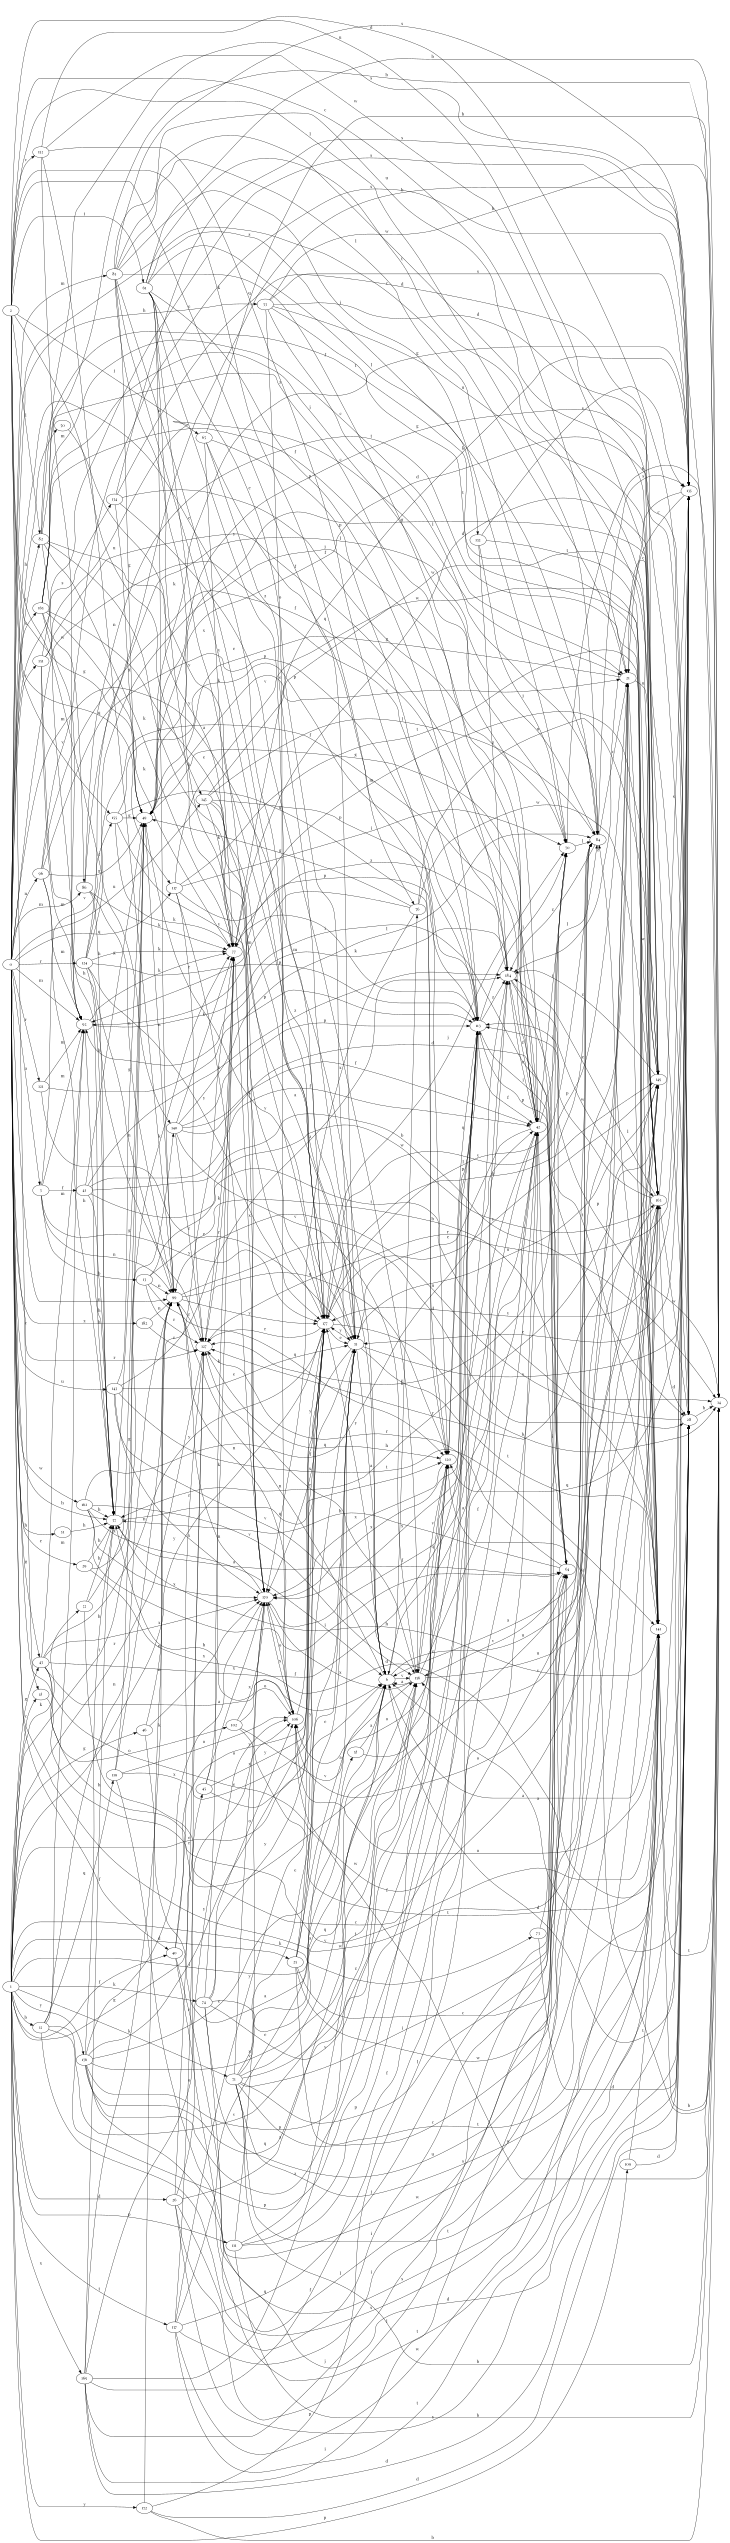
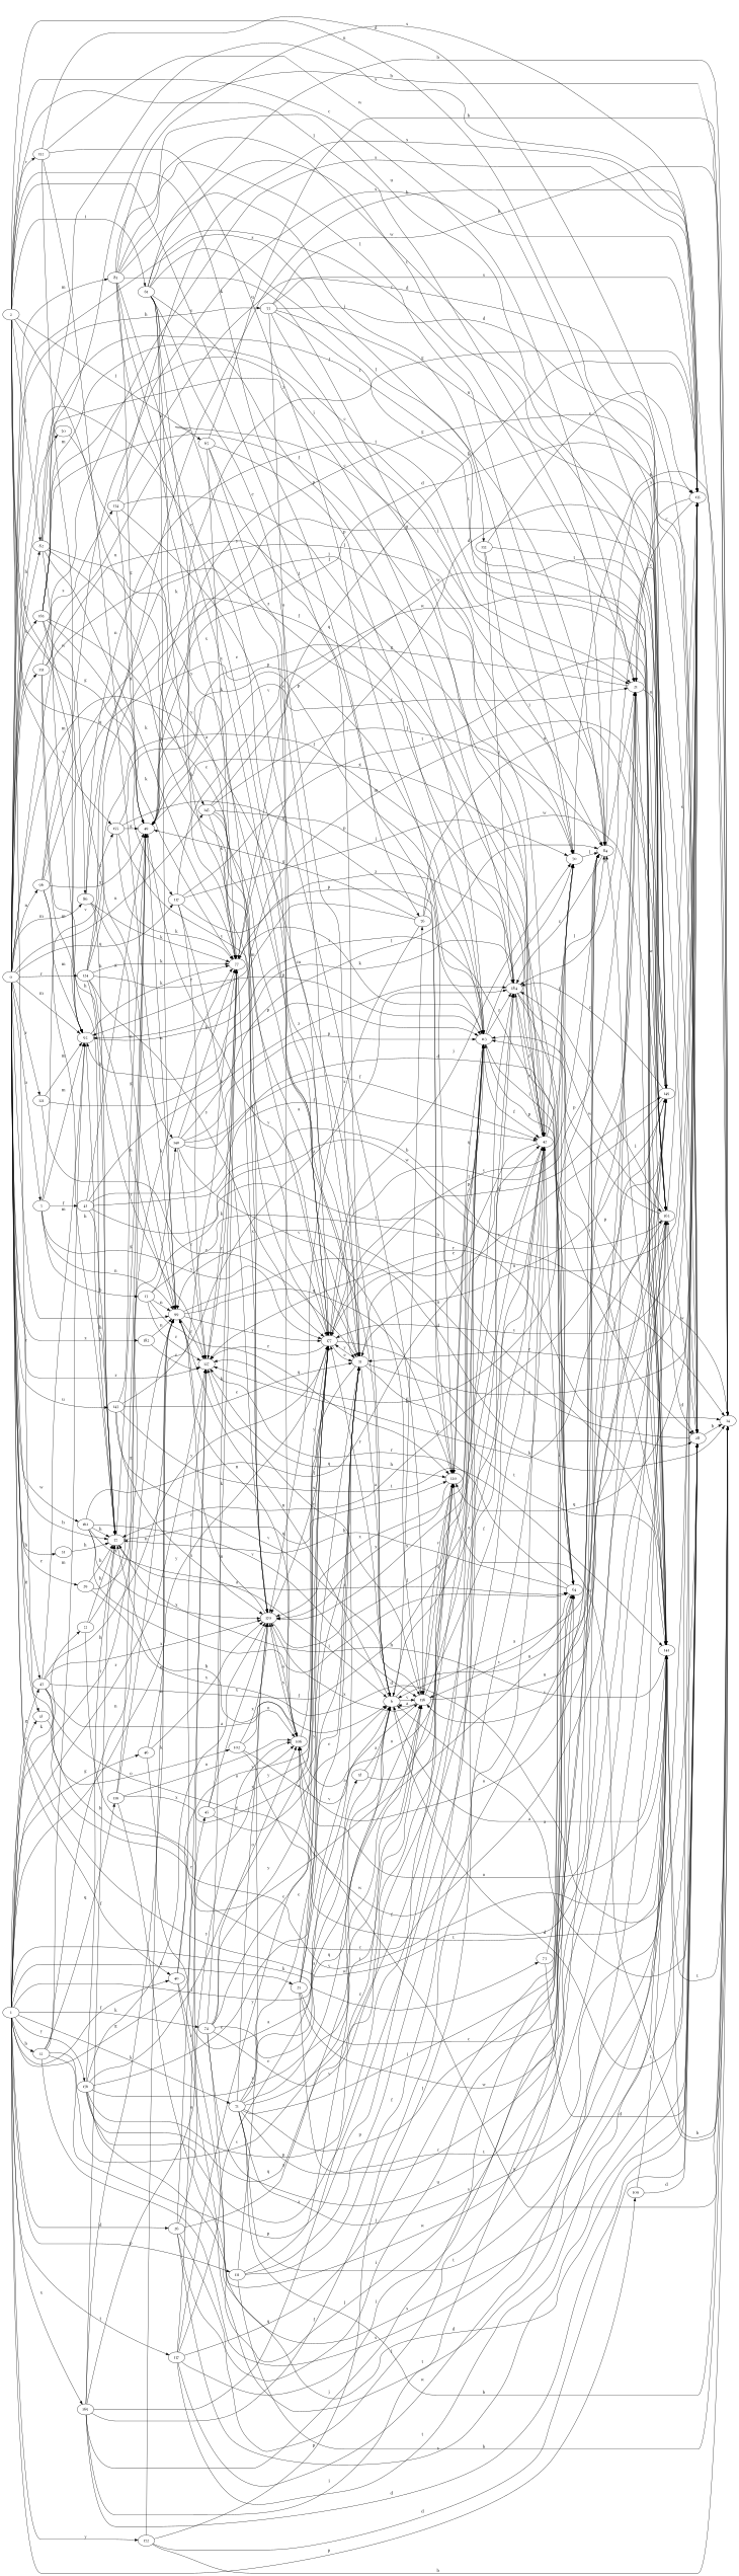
  strict digraph {
    fontname="Playfair Display"
    rankdir=LR
    node [fontname="Playfair Display"]
    edge [fontname="Playfair Display"]
    0
    3
    6
    29
    35
    40
    43
    50
    51
    53
    57
    82
    85
    86
    92
    96
    99
    102
    117
    121
    124
    127
    132
    134
    143
    145
    151
    162
    163
    165
    182
    184
    177
    155
    13
    41
    76
    149
    28
    156
    77
    49
    135
    141
    170
    42
    84
    14
    106
    120
    64
    70
    113
    21
    1
    12
    18
    25
    26
    45
    46
    58
    71
    72
    73
    74
    109
    111
    137
    140
    169
    172
    176
    119
    2
    61
    65
    152
    0 -> 3 [label=a]
    0 -> 6 [label=a]
    0 -> 29 [label=e]
    0 -> 35 [label=e]
    0 -> 40 [label=f]
    0 -> 43 [label=g]
    0 -> 50 [label=h]
    0 -> 51 [label=h]
    0 -> 53 [label=h]
    0 -> 57 [label=h]
    0 -> 82 [label=l]
    0 -> 85 [label=m]
    0 -> 86 [label=m]
    0 -> 92 [label=m]
    0 -> 96 [label=n]
    0 -> 99 [label=n]
    0 -> 102 [label=o]
    0 -> 117 [label=q]
    0 -> 121 [label=r]
    0 -> 124 [label=r]
    0 -> 127 [label=r]
    0 -> 132 [label=s]
    0 -> 134 [label=s]
    0 -> 143 [label=u]
    0 -> 145 [label=u]
    0 -> 151 [label=v]
    0 -> 162 [label=w]
    0 -> 163 [label=w]
    0 -> 165 [label=x]
    0 -> 182 [label=z]
    0 -> 184 [label=z]
    3 -> 92 [label=m]
    3 -> 99 [label=n]
    3 -> 177 [label=y]
    3 -> 155 [label=v]
    3 -> 13 [label=b]
    3 -> 41 [label=f]
    6 -> 99 [label=n]
    6 -> 177 [label=y]
    6 -> 76 [label=k]
    6 -> 149 [label=u]
    6 -> 28 [label=d]
    6 -> 156 [label=v]
    29 -> 57 [label=h]
    29 -> 28 [label=d]
    29 -> 77 [label=k]
    35 -> 6 [label=a]
    35 -> 177 [label=y]
    35 -> 149 [label=u]
    35 -> 49 [label=g]
    35 -> 135 [label=s]
    35 -> 141 [label=t]
    35 -> 170 [label=x]
    40 -> 127 [label=r]
    40 -> 163 [label=w]
    40 -> 177 [label=y]
    40 -> 141 [label=t]
    43 -> 6 [label=a]
    43 -> 92 [label=m]
    43 -> 163 [label=w]
    43 -> 177 [label=y]
    43 -> 141 [label=t]
    43 -> 170 [label=x]
    43 -> 42 [label=f]
    50 -> 177 [label=y]
    51 -> 57 [label=h]
    53 -> 149 [label=u]
    53 -> 28 [label=d]
    53 -> 135 [label=s]
    53 -> 141 [label=t]
    53 -> 84 [label=l]
    53 -> 14 [label=b]
    53 -> 106 [label=o]
    57 -> 49 [label=g]
    57 -> 120 [label=q]
    57 -> 64 [label=i]
    82 -> 92 [label=m]
    82 -> 184 [label=z]
    82 -> 177 [label=y]
    82 -> 77 [label=k]
    82 -> 135 [label=s]
    82 -> 141 [label=t]
    82 -> 170 [label=x]
    85 -> 35 [label=e]
    85 -> 163 [label=w]
    85 -> 177 [label=y]
    85 -> 149 [label=u]
    85 -> 77 [label=k]
    85 -> 49 [label=g]
    85 -> 135 [label=s]
    85 -> 42 [label=f]
    85 -> 84 [label=l]
    85 -> 70 [label=j]
    86 -> 57 [label=h]
    86 -> 99 [label=n]
    86 -> 77 [label=k]
    86 -> 141 [label=t]
    86 -> 84 [label=l]
    92 -> 57 [label=h]
    92 -> 77 [label=k]
    92 -> 64 [label=i]
    96 -> 57 [label=h]
    96 -> 92 [label=m]
    96 -> 49 [label=g]
    96 -> 135 [label=s]
    96 -> 42 [label=f]
    96 -> 113 [label=p]
    99 -> 127 [label=r]
    99 -> 177 [label=y]
    99 -> 28 [label=d]
    99 -> 120 [label=q]
    102 -> 156 [label=v]
    102 -> 141 [label=t]
    102 -> 170 [label=x]
    102 -> 106 [label=o]
    117 -> 127 [label=r]
    117 -> 163 [label=w]
    117 -> 141 [label=t]
    117 -> 170 [label=x]
    117 -> 70 [label=j]
    117 -> 113 [label=p]
    121 -> 35 [label=e]
    121 -> 92 [label=m]
    121 -> 113 [label=p]
    124 -> 57 [label=h]
    124 -> 99 [label=n]
    124 -> 177 [label=y]
    124 -> 77 [label=k]
    124 -> 42 [label=f]
    124 -> 14 [label=b]
    124 -> 70 [label=j]
    124 -> 113 [label=p]
    127 -> 77 [label=k]
    127 -> 120 [label=q]
    132 -> 184 [label=z]
    132 -> 135 [label=s]
    132 -> 141 [label=t]
    132 -> 70 [label=j]
    134 -> 28 [label=d]
    134 -> 156 [label=v]
    134 -> 49 [label=g]
    134 -> 135 [label=s]
    134 -> 42 [label=f]
    143 -> 35 [label=e]
    143 -> 184 [label=z]
    143 -> 156 [label=v]
    143 -> 49 [label=g]
    143 -> 141 [label=t]
    143 -> 170 [label=x]
    145 -> 6 [label=a]
    145 -> 163 [label=w]
    145 -> 177 [label=y]
    145 -> 77 [label=k]
    145 -> 84 [label=l]
    145 -> 113 [label=p]
    151 -> 92 [label=m]
    151 -> 127 [label=r]
    151 -> 135 [label=s]
    151 -> 42 [label=f]
    151 -> 21 [label=c]
    162 -> 6 [label=a]
    162 -> 57 [label=h]
    162 -> 156 [label=v]
    162 -> 170 [label=x]
    162 -> 42 [label=f]
    162 -> 64 [label=i]
    163 -> 127 [label=r]
    163 -> 184 [label=z]
    163 -> 28 [label=d]
    163 -> 156 [label=v]
    163 -> 135 [label=s]
    163 -> 113 [label=p]
    165 -> 35 [label=e]
    165 -> 57 [label=h]
    165 -> 86 [label=w]
    165 -> 77 [label=k]
    165 -> 42 [label=f]
    165 -> 14 [label=b]
    165 -> 70 [label=j]
    165 -> 21 [label=c]
    182 -> 99 [label=n]
    182 -> 127 [label=r]
    184 -> 92 [label=m]
    184 -> 163 [label=w]
    184 -> 141 [label=t]
    184 -> 42 [label=f]
    177 -> 35 [label=e]
    177 -> 127 [label=r]
    177 -> 149 [label=u]
    177 -> 84 [label=l]
    177 -> 14 [label=b]
    177 -> 70 [label=j]
    155 -> 177 [label=y]
    155 -> 77 [label=k]
    155 -> 49 [label=g]
    155 -> 120 [label=q]
    155 -> 113 [label=p]
    13 -> 99 [label=n]
    13 -> 127 [label=r]
    13 -> 163 [label=w]
    13 -> 14 [label=b]
    13 -> 120 [label=q]
    41 -> 57 [label=h]
    41 -> 184 [label=z]
    41 -> 49 [label=g]
    41 -> 141 [label=t]
    41 -> 42 [label=f]
    41 -> 14 [label=b]
    76 -> 92 [label=m]
    76 -> 163 [label=w]
    76 -> 149 [label=u]
    76 -> 49 [label=g]
    76 -> 170 [label=x]
    149 -> 57 [label=h]
    149 -> 92 [label=m]
    149 -> 184 [label=z]
    149 -> 177 [label=y]
    149 -> 49 [label=g]
    149 -> 106 [label=o]
    149 -> 21 [label=c]
    28 -> 6 [label=a]
    28 -> 99 [label=n]
    28 -> 163 [label=w]
    28 -> 49 [label=g]
    28 -> 14 [label=b]
    156 -> 6 [label=a]
    156 -> 127 [label=r]
    156 -> 149 [label=u]
    156 -> 170 [label=x]
    156 -> 42 [label=f]
    156 -> 120 [label=q]
    77 -> 127 [label=r]
    77 -> 184 [label=z]
    77 -> 28 [label=d]
    77 -> 170 [label=x]
    49 -> 99 [label=n]
    49 -> 28 [label=d]
    49 -> 21 [label=c]
    135 -> 35 [label=e]
    135 -> 127 [label=r]
    135 -> 184 [label=z]
    135 -> 177 [label=y]
    135 -> 77 [label=k]
    135 -> 49 [label=g]
    135 -> 120 [label=q]
    135 -> 21 [label=c]
    141 -> 6 [label=a]
    141 -> 57 [label=h]
    141 -> 84 [label=l]
    141 -> 14 [label=b]
    141 -> 106 [label=o]
    170 -> 99 [label=n]
    170 -> 42 [label=f]
    170 -> 106 [label=o]
    42 -> 6 [label=a]
    42 -> 35 [label=e]
    42 -> 184 [label=z]
    42 -> 170 [label=x]
    42 -> 84 [label=l]
    42 -> 64 [label=i]
    42 -> 70 [label=j]
    84 -> 127 [label=r]
    84 -> 184 [label=z]
    84 -> 135 [label=s]
    84 -> 21 [label=c]
    14 -> 141 [label=t]
    14 -> 106 [label=o]
    14 -> 120 [label=q]
    14 -> 113 [label=p]
    106 -> 57 [label=h]
    106 -> 99 [label=n]
    106 -> 177 [label=y]
    106 -> 170 [label=x]
    120 -> 156 [label=v]
    120 -> 170 [label=x]
    120 -> 113 [label=p]
    64 -> 57 [label=h]
    64 -> 127 [label=r]
    64 -> 156 [label=v]
    64 -> 49 [label=g]
    64 -> 113 [label=p]
    70 -> 84 [label=l]
    70 -> 14 [label=b]
    113 -> 184 [label=z]
    113 -> 77 [label=k]
    113 -> 170 [label=x]
    113 -> 42 [label=f]
    113 -> 106 [label=o]
    113 -> 120 [label=q]
    113 -> 64 [label=i]
    113 -> 70 [label=j]
    21 -> 6 [label=a]
    21 -> 163 [label=w]
    21 -> 177 [label=y]
    21 -> 149 [label=u]
    21 -> 49 [label=g]
    21 -> 141 [label=t]
    1 -> 40 [label=f]
    1 -> 43 [label=g]
    1 -> 127 [label=r]
    1 -> 177 [label=y]
    1 -> 12 [label=b]
    1 -> 18 [label=c]
    1 -> 25 [label=d]
    1 -> 26 [label=d]
    1 -> 45 [label=g]
    1 -> 46 [label=g]
    1 -> 58 [label=i]
    1 -> 71 [label=k]
    1 -> 72 [label=k]
    1 -> 73 [label=k]
    1 -> 74 [label=k]
    1 -> 109 [label=p]
    1 -> 111 [label=p]
    1 -> 137 [label=t]
    1 -> 140 [label=t]
    1 -> 169 [label=x]
    1 -> 172 [label=y]
    1 -> 176 [label=y]
    12 -> 92 [label=m]
    12 -> 99 [label=n]
    12 -> 156 [label=v]
    12 -> 135 [label=s]
    12 -> 113 [label=p]
    12 -> 119 [label=q]
    18 -> 64 [label=i]
    25 -> 6 [label=a]
    25 -> 35 [label=e]
    25 -> 163 [label=w]
    25 -> 177 [label=y]
    25 -> 141 [label=t]
    25 -> 21 [label=c]
    26 -> 6 [label=a]
    26 -> 127 [label=r]
    26 -> 135 [label=s]
    26 -> 84 [label=l]
    26 -> 106 [label=o]
    26 -> 64 [label=i]
    45 -> 6 [label=a]
    45 -> 177 [label=y]
    45 -> 77 [label=k]
    45 -> 170 [label=x]
    46 -> 6 [label=a]
    46 -> 99 [label=n]
    46 -> 170 [label=x]
    58 -> 6 [label=a]
    58 -> 184 [label=z]
    71 -> 6 [label=a]
    71 -> 35 [label=e]
    71 -> 156 [label=v]
    71 -> 135 [label=s]
    71 -> 141 [label=t]
    71 -> 170 [label=x]
    71 -> 42 [label=f]
    71 -> 84 [label=l]
    71 -> 14 [label=b]
    71 -> 64 [label=i]
    71 -> 21 [label=c]
    72 -> 57 [label=h]
    72 -> 49 [label=g]
    72 -> 21 [label=c]
    73 -> 28 [label=d]
    73 -> 70 [label=j]
-   1 -> 35 [label=e]
+   74 -> 35 [label=e]
    74 -> 184 [label=z]
    74 -> 177 [label=y]
    74 -> 149 [label=u]
    74 -> 28 [label=d]
    74 -> 77 [label=k]
    74 -> 106 [label=o]
    74 -> 120 [label=q]
    109 -> 28 [label=d]
    109 -> 141 [label=t]
    111 -> 156 [label=v]
    111 -> 170 [label=x]
    111 -> 42 [label=f]
    111 -> 14 [label=b]
    111 -> 113 [label=p]
    137 -> 35 [label=e]
    137 -> 127 [label=r]
    137 -> 163 [label=w]
    137 -> 177 [label=y]
    137 -> 141 [label=t]
    137 -> 64 [label=i]
    137 -> 70 [label=j]
    140 -> 127 [label=r]
    140 -> 28 [label=d]
    140 -> 156 [label=v]
    140 -> 77 [label=k]
    140 -> 42 [label=f]
    140 -> 84 [label=l]
    140 -> 113 [label=p]
    169 -> 57 [label=h]
    169 -> 28 [label=d]
    169 -> 77 [label=k]
    169 -> 42 [label=f]
    169 -> 106 [label=o]
    169 -> 120 [label=q]
    169 -> 64 [label=i]
    169 -> 70 [label=j]
    172 -> 99 [label=n]
    172 -> 28 [label=d]
    172 -> 14 [label=b]
    172 -> 113 [label=p]
    176 -> 35 [label=e]
    176 -> 57 [label=h]
    176 -> 184 [label=z]
    176 -> 177 [label=y]
    176 -> 156 [label=v]
    176 -> 170 [label=x]
    176 -> 84 [label=l]
    176 -> 120 [label=q]
    176 -> 113 [label=p]
    119 -> 35 [label=e]
    119 -> 99 [label=n]
    119 -> 49 [label=g]
    119 -> 135 [label=s]
    119 -> 106 [label=o]
    2 -> 35 [label=e]
    2 -> 82 [label=l]
    2 -> 117 [label=q]
    2 -> 145 [label=u]
    2 -> 155 [label=v]
    2 -> 76 [label=k]
    2 -> 149 [label=u]
    2 -> 49 [label=g]
    2 -> 84 [label=l]
    2 -> 21 [label=c]
    2 -> 18 [label=c]
    2 -> 140 [label=t]
    2 -> 61 [label=i]
    2 -> 65 [label=j]
    2 -> 152 [label=v]
    61 -> 35 [label=e]
    61 -> 99 [label=n]
    61 -> 177 [label=y]
    61 -> 77 [label=k]
    61 -> 141 [label=t]
    61 -> 170 [label=x]
    61 -> 84 [label=l]
    61 -> 14 [label=b]
    61 -> 113 [label=p]
    61 -> 21 [label=c]
    65 -> 35 [label=e]
    65 -> 77 [label=k]
    65 -> 14 [label=b]
    65 -> 120 [label=q]
    65 -> 113 [label=p]
    152 -> 92 [label=m]
    152 -> 99 [label=n]
    152 -> 163 [label=w]
    152 -> 28 [label=d]
    152 -> 120 [label=q]
  }
